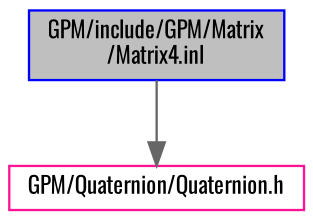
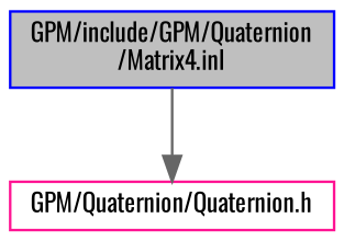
  digraph {
    fontname=Oswald
    node [fontname=Oswald fontsize=10 shape=record style=filled]
-   n1 [color=blue fillcolor=grey75 fontcolor=black height=0.2 label="GPM/include/GPM/Matrix\l/Matrix4.inl" width=0.4]
+   n1 [color=blue fillcolor=grey75 fontcolor=black height=0.2 label="GPM/include/GPM/Quaternion\l/Matrix4.inl" width=0.4]
    n2 [color=deeppink fillcolor=white height=0.2 label="GPM/Quaternion/Quaternion.h" width=0.4]
    n1 -> n2 [color=gray40 fontname=Oswald fontsize=10 labelfontname=Helvetica labelfontsize=10 style=solid]
  }
